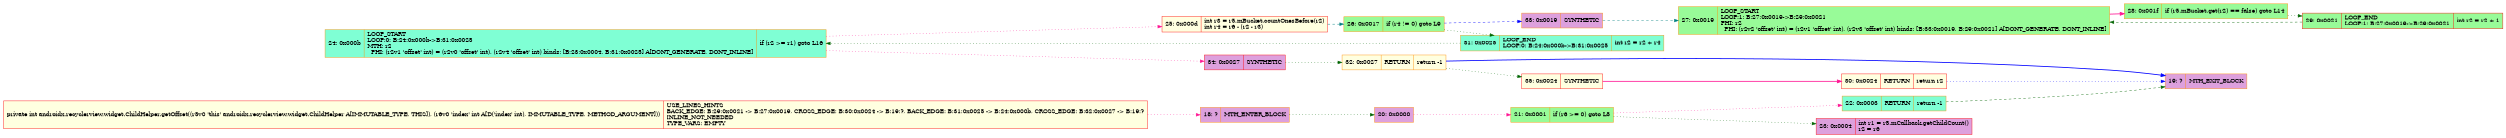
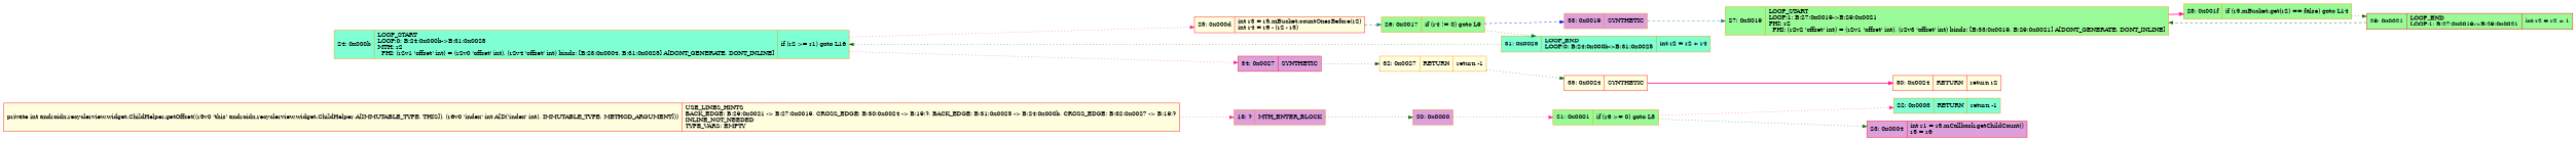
  digraph {
    rankdir=LR
    node [color=darkorange fillcolor=plum shape=record style=filled]
    edge [color=darkgreen style=dotted]
    n1 [label="{18\:\ ?|MTH_ENTER_BLOCK\l}"]
    n2 [label="{20\:\ 0x0000}"]
    n3 [fillcolor=palegreen label="{21\:\ 0x0001|if (r6 \>= 0) goto L5\l}"]
    n4 [fillcolor=aquamarine label="{22\:\ 0x0003|RETURN\l|return \-1\l}"]
-   n5 [color=red label="{23\:\ 0x0004|int r1 = r5.mCallback.getChildCount()\lr2 = r6\l}"]
-   n6 [label="{19\:\ ?|MTH_EXIT_BLOCK\l}"]
+   n5 [color=red label="{23\:\ 0x0004|int r1 = r5.mCallback.getChildCount()\lr5 = r6\l}"]
    n7 [fillcolor=aquamarine label="{24\:\ 0x000b|LOOP_START\lLOOP:0: B:24:0x000b\-\>B:31:0x0025\lMTH: r2 \l  PHI: (r2v1 'offset' int) = (r2v0 'offset' int), (r2v4 'offset' int) binds: [B:23:0x0004, B:31:0x0025] A[DONT_GENERATE, DONT_INLINE]\l|if (r2 \>= r1) goto L16\l}"]
    n8 [color=red fillcolor=lightyellow label="{25\:\ 0x000d|int r3 = r5.mBucket.countOnesBefore(r2)\lint r4 = r6 \- (r2 \- r3)\l}"]
    n9 [color=red label="{34\:\ 0x0027|SYNTHETIC\l}"]
    n10 [fillcolor=palegreen label="{26\:\ 0x0017|if (r4 != 0) goto L9\l}"]
    n11 [fillcolor=lightyellow label="{32\:\ 0x0027|RETURN\l|return \-1\l}"]
    n12 [fillcolor=aquamarine label="{31\:\ 0x0025|LOOP_END\lLOOP:0: B:24:0x000b\-\>B:31:0x0025\l|int r2 = r2 + r4\l}"]
    n13 [label="{33\:\ 0x0019|SYNTHETIC\l}"]
    n14 [fillcolor=palegreen label="{27\:\ 0x0019|LOOP_START\lLOOP:1: B:27:0x0019\-\>B:29:0x0021\lPHI: r2 \l  PHI: (r2v2 'offset' int) = (r2v1 'offset' int), (r2v3 'offset' int) binds: [B:33:0x0019, B:29:0x0021] A[DONT_GENERATE, DONT_INLINE]\l}"]
    n15 [fillcolor=palegreen label="{28\:\ 0x001f|if (r5.mBucket.get(r2) == false) goto L14\l}"]
    n16 [color=red fillcolor=palegreen label="{29\:\ 0x0021|LOOP_END\lLOOP:1: B:27:0x0019\-\>B:29:0x0021\l|int r2 = r2 + 1\l}"]
    n17 [color=red fillcolor=lightyellow label="{35\:\ 0x0024|SYNTHETIC\l}"]
    n18 [color=red fillcolor=lightyellow label="{30\:\ 0x0024|RETURN\l|return r2\l}"]
    n19 [color=red fillcolor=lightyellow label="{private int androidx.recyclerview.widget.ChildHelper.getOffset((r5v0 'this' androidx.recyclerview.widget.ChildHelper A[IMMUTABLE_TYPE, THIS]), (r6v0 'index' int A[D('index' int), IMMUTABLE_TYPE, METHOD_ARGUMENT]))  | USE_LINES_HINTS\lBACK_EDGE: B:29:0x0021 \-\> B:27:0x0019, CROSS_EDGE: B:30:0x0024 \-\> B:19:?, BACK_EDGE: B:31:0x0025 \-\> B:24:0x000b, CROSS_EDGE: B:32:0x0027 \-\> B:19:?\lINLINE_NOT_NEEDED\lTYPE_VARS: EMPTY\l}"]
    n1 -> n2
    n2 -> n3 [color=deeppink]
    n3 -> n4 [color=deeppink]
    n3 -> n5
-   n4 -> n6 [style=dashed]
    n7 -> n8 [color=deeppink]
    n7 -> n9 [color=deeppink]
    n8 -> n10 [color=teal style=dashed]
    n9 -> n11
    n10 -> n12
    n10 -> n13 [color=blue style=dashed]
-   n11 -> n6 [color=blue style=bold]
    n11 -> n17
    n12 -> n7
    n13 -> n14 [color=teal style=dashed]
    n14 -> n15 [color=deeppink style=bold]
    n15 -> n16
    n16 -> n14 [style=dashed]
    n17 -> n18 [color=deeppink style=bold]
-   n18 -> n6 [color=blue]
    n19 -> n1 [color=deeppink]
  }
